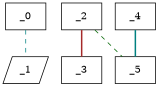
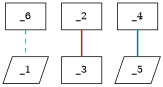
  graph {
    node [shape=box]
    edge [color=teal style=dashed]
-   _0 [x=1.11052 y=3.41708]
+   _0 [x=1.11052 y=3.41708 label=_6]
    _1 [shape=parallelogram x=0.935347 y=0.634942]
    _2 [x=2.00427 y=0.737727]
    _3 [x=2.31234 y=2.9677]
-   _5 [x=2.25413 y=1.94845]
+   _5 [shape=parallelogram x=2.25413 y=1.94845]
    _4 [x=0.481195 y=1.8614]
    _0 -- _1
    _2 -- _3 [color=brown style=bold]
-   _2 -- _5 [color=darkgreen]
    _4 -- _5 [style=bold]
  }
